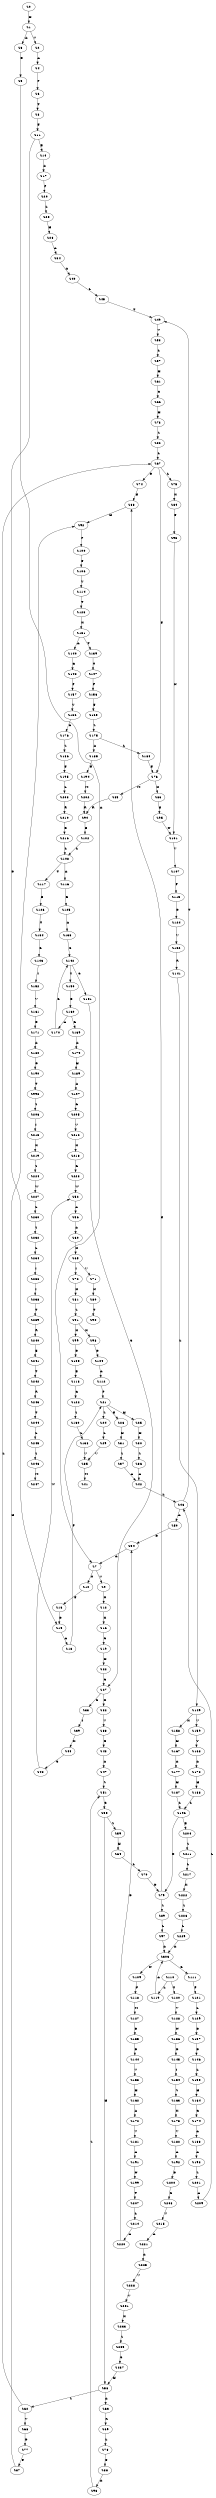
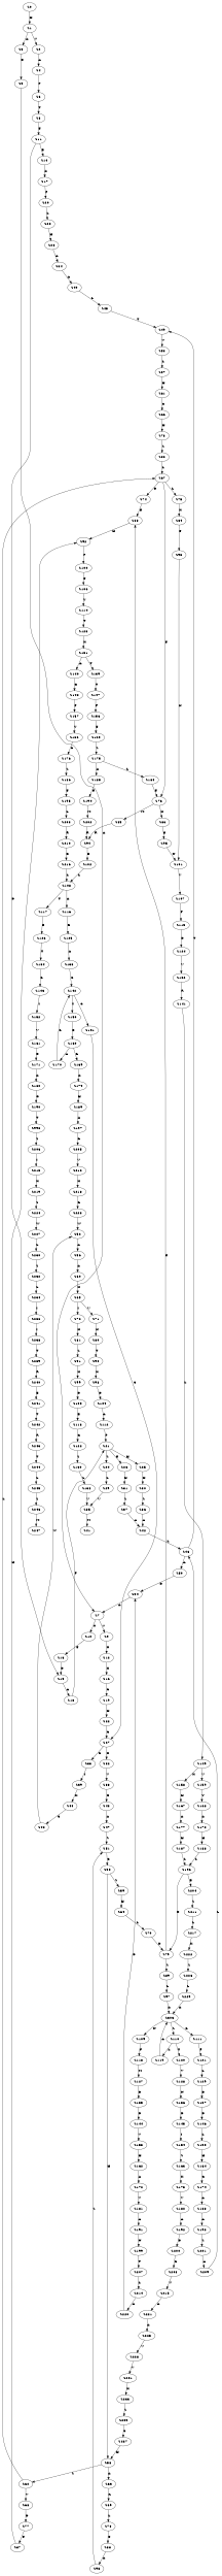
  strict digraph {
    S0
    S1
    S2
    S3
    S4
    S5
    S6
    S7
    S8
    S9
    S10
    S11
    S12
    S13
    S14
    S15
    S16
    S17
    S18
    S19
    S20
    S21
    S22
    S23
    S24
    S25
    S26
    S27
    S28
    S29
    S30
    S31
    S32
    S33
    S34
    S35
    S36
    S37
    S38
    S39
    S40
    S41
    S42
    S43
    S44
    S45
    S46
    S47
    S48
    S49
    S50
    S51
    S52
    S53
    S54
    S55
    S56
    S57
    S58
    S59
    S60
    S61
    S62
    S63
    S64
    S65
    S66
    S67
    S68
    S69
    S70
    S71
    S72
    S73
    S74
    S75
    S76
    S77
    S78
    S79
    S80
    S81
    S82
    S83
    S84
    S85
    S86
    S87
    S88
    S89
    S90
    S91
    S92
    S93
    S94
    S95
    S96
    S97
    S98
    S99
    S100
    S101
    S102
    n104 [label=S303]
    S104
    S105
    S106
    S107
    S108
    S109
    S110
    S111
    S112
    S113
    S114
    S115
    S116
    S117
    S118
    S119
    S120
    S121
    S122
    S123
    S124
    S125
    S126
    S127
    S128
    S129
    S130
    S131
    S132
    S133
    S134
    S135
    S136
    S137
    S138
    S139
    S140
    S141
    S142
    S143
    S144
    S145
    S146
    S147
    S148
    S149
    S150
    S151
    S152
    S153
    S154
    S155
    S156
    S157
    S158
    S159
    S160
    S161
    S162
    S163
    S164
    S165
    S166
    S167
    S168
    S169
    S170
    S171
    S172
    S173
    S174
    S175
    S176
    S177
    S178
    S179
    S180
    S181
    S182
    S183
    S184
    S185
    S186
    S187
    S188
    S189
    S190
    S191
    S192
    S193
    S194
    S195
    S196
    S197
    n199 [label=S998]
    S199
    S200
    S201
    S202
    S203
    S204
    S205
    S206
    S207
    S208
    S209
    S210
    S211
    S212
    S213
    S214
    S215
    S216
    S217
    S218
    S219
    S220
    S221
    S222
    S223
    S224
    S225
    S226
    S227
    S228
    S229
    S230
    S231
    S232
    S233
    S234
    S235
    S236
    S237
    S238
    S239
    S240
    S241
    S242
    S243
    S244
    S245
    S246
    S247
    S0 -> S1 [label=H]
    S1 -> S2 [label=V]
    S1 -> S3 [label=A]
    S2 -> S4 [label=A]
    S3 -> S5 [label=D]
    S4 -> S6 [label=P]
    S5 -> S7 [label=A]
    S6 -> S8 [label=T]
    S7 -> S9 [label=V]
    S7 -> S10 [label=T]
    S8 -> S11 [label=F]
    S9 -> S12 [label=K]
    S10 -> S13 [label=F]
    S11 -> S14 [label=E]
    S11 -> S15 [label=D]
    S12 -> S16 [label=K]
    S13 -> S15 [label=D]
    S14 -> S17 [label=A]
    S15 -> S18 [label=A]
    S16 -> S19 [label=G]
    S17 -> S20 [label=P]
    S18 -> S21 [label=P]
    S19 -> S22 [label=H]
    S20 -> S23 [label=L]
    S21 -> S24 [label=S]
    S21 -> S25 [label=H]
    S21 -> S26 [label=F]
    S22 -> S27 [label=G]
    S23 -> S28 [label=H]
    S24 -> S29 [label=L]
    S25 -> S30 [label=H]
    S26 -> S31 [label=H]
    S27 -> S32 [label=K]
    S27 -> S33 [label=G]
    S28 -> S34 [label=A]
    S29 -> S35 [label=V]
    S30 -> S36 [label=S]
    S31 -> S37 [label=S]
    S32 -> S38 [label=V]
    S33 -> S39 [label=I]
    S34 -> S40 [label=A]
    S35 -> S41 [label=M]
    S36 -> S42 [label=A]
    S37 -> S42 [label=A]
    S38 -> S43 [label=Q]
    S39 -> S44 [label=K]
    S40 -> S45 [label=L]
    S42 -> S46 [label=L]
    S43 -> S47 [label=A]
    S44 -> S48 [label=G]
    S45 -> S49 [label=T]
    S46 -> S49 [label=T]
    S46 -> S50 [label=A]
    S47 -> S51 [label=S]
    S48 -> S52 [label=W]
    S49 -> S53 [label=V]
    S50 -> S54 [label=D]
    S51 -> S55 [label=G]
    S52 -> S56 [label=A]
    S53 -> S57 [label=L]
    S54 -> S7 [label=A]
    S55 -> S58 [label=H]
    S55 -> S59 [label=S]
    S56 -> S60 [label=A]
    S57 -> S61 [label=H]
    S58 -> S62 [label=S]
    S58 -> S63 [label=A]
    S59 -> S64 [label=H]
    S60 -> S65 [label=K]
    S61 -> S66 [label=C]
    S62 -> S67 [label=L]
    S62 -> S68 [label=V]
    S63 -> S69 [label=R]
    S64 -> S70 [label=L]
    S65 -> S71 [label=V]
    S65 -> S72 [label=I]
    S66 -> S73 [label=H]
    S67 -> S74 [label=D]
    S67 -> S75 [label=L]
    S67 -> S76 [label=F]
    S68 -> S77 [label=D]
    S69 -> S78 [label=L]
    S70 -> S79 [label=D]
    S71 -> S80 [label=N]
    S72 -> S81 [label=N]
    S73 -> S82 [label=S]
    S74 -> S83 [label=F]
    S75 -> S84 [label=K]
    S76 -> S85 [label=M]
    S76 -> S86 [label=K]
    S77 -> S87 [label=F]
    S78 -> S88 [label=Q]
    S79 -> S83 [label=F]
    S79 -> S89 [label=S]
    S80 -> S90 [label=T]
    S81 -> S91 [label=S]
    S82 -> S67 [label=L]
    S83 -> S92 [label=H]
    S84 -> S93 [label=F]
    S85 -> S94 [label=R]
    S86 -> S95 [label=F]
    S87 -> S92 [label=H]
    S88 -> S96 [label=A]
    S89 -> S97 [label=L]
-   S91 -> S98 [label=K]
+   S90 -> S98 [label=K]
    S91 -> S99 [label=K]
    S92 -> S100 [label=P]
    S93 -> S101 [label=N]
    S94 -> S102 [label=E]
    S95 -> S101 [label=N]
    S96 -> S51 [label=S]
    S97 -> n104 [label=A]
    S98 -> S104 [label=D]
    S99 -> S105 [label=D]
    S100 -> S106 [label=F]
    S101 -> S107 [label=V]
    S102 -> S108 [label=L]
    n104 -> S109 [label=N]
+   n104 -> S110 [label=S]
    n104 -> S111 [label=G]
    S104 -> S112 [label=A]
    S105 -> S113 [label=E]
    S106 -> S114 [label=Y]
    S107 -> S115 [label=P]
    S108 -> S116 [label=A]
    S108 -> S117 [label=T]
    S109 -> S118 [label=P]
    S110 -> S119 [label=L]
    S110 -> S120 [label=T]
    S111 -> S121 [label=P]
    S112 -> S21 [label=P]
    S113 -> S122 [label=G]
    S114 -> S123 [label=T]
    S115 -> S124 [label=D]
    S116 -> S125 [label=E]
    S117 -> S126 [label=E]
    S118 -> S127 [label=M]
    S119 -> n104 [label=A]
    S120 -> S128 [label=V]
    S121 -> S129 [label=L]
    S122 -> S130 [label=S]
    S123 -> S131 [label=K]
    S124 -> S132 [label=V]
    S125 -> S133 [label=A]
    S126 -> S134 [label=T]
    S127 -> S135 [label=D]
    S128 -> S136 [label=N]
    S129 -> S137 [label=D]
    S130 -> S138 [label=L]
    S131 -> S139 [label=T]
    S131 -> S140 [label=A]
    S132 -> S141 [label=R]
    S133 -> S142 [label=G]
    S134 -> S143 [label=G]
    S135 -> S144 [label=D]
    S136 -> S145 [label=D]
    S137 -> S146 [label=D]
    S138 -> S35 [label=V]
    S139 -> S147 [label=T]
    S140 -> S148 [label=Q]
    S141 -> S149 [label=L]
    S142 -> S150 [label=Y]
    S142 -> S151 [label=C]
    S143 -> S152 [label=I]
    S144 -> S153 [label=V]
    S145 -> S154 [label=I]
    S146 -> S155 [label=L]
    S147 -> S156 [label=P]
    S148 -> S157 [label=P]
    S149 -> S158 [label=K]
    S149 -> S159 [label=V]
    S150 -> S160 [label=E]
    S151 -> S27 [label=G]
    S152 -> S161 [label=V]
    S153 -> S162 [label=H]
    S154 -> S163 [label=S]
    S155 -> S164 [label=H]
    S156 -> S165 [label=F]
    S157 -> S166 [label=Y]
    S158 -> S167 [label=H]
    S159 -> S168 [label=Y]
    S160 -> S169 [label=G]
    S160 -> S170 [label=A]
    S161 -> S171 [label=D]
    S162 -> S172 [label=A]
    S163 -> S173 [label=K]
    S164 -> S174 [label=G]
    S165 -> S175 [label=S]
    S166 -> S176 [label=C]
    S167 -> S177 [label=A]
    S168 -> S178 [label=A]
    S169 -> S179 [label=A]
    S170 -> S142 [label=G]
    S171 -> S180 [label=A]
    S172 -> S181 [label=V]
    S173 -> S182 [label=V]
    S174 -> S183 [label=A]
    S175 -> S184 [label=L]
    S175 -> S185 [label=A]
    S176 -> S186 [label=S]
    S177 -> S187 [label=H]
    S178 -> S188 [label=H]
    S179 -> S189 [label=H]
    S180 -> S190 [label=Q]
    S181 -> S191 [label=A]
    S182 -> S192 [label=A]
    S183 -> S193 [label=A]
    S184 -> S76 [label=F]
    S185 -> S194 [label=F]
    S186 -> S195 [label=F]
    S187 -> S196 [label=L]
    S188 -> S196 [label=L]
    S189 -> S197 [label=A]
    S190 -> n199 [label=T]
    S191 -> S199 [label=N]
    S192 -> S200 [label=D]
    S193 -> S201 [label=S]
    S194 -> S202 [label=M]
    S195 -> S203 [label=L]
    S196 -> S79 [label=D]
    S196 -> S204 [label=E]
    S197 -> S205 [label=G]
    n199 -> S206 [label=S]
    S199 -> S207 [label=T]
    S200 -> S208 [label=G]
    S201 -> S209 [label=A]
    S202 -> S94 [label=R]
    S203 -> S210 [label=R]
    S204 -> S211 [label=S]
    S205 -> S212 [label=V]
    S206 -> S213 [label=I]
    S207 -> S214 [label=L]
    S208 -> S215 [label=V]
    S209 -> S46 [label=L]
    S210 -> S216 [label=E]
    S211 -> S217 [label=L]
    S212 -> S218 [label=K]
    S213 -> S219 [label=K]
    S214 -> S220 [label=A]
    S215 -> S221 [label=A]
    S216 -> S108 [label=L]
    S217 -> S222 [label=K]
    S218 -> S223 [label=G]
    S219 -> S224 [label=S]
    S220 -> S54 [label=D]
    S221 -> S225 [label=A]
    S222 -> S226 [label=S]
    S223 -> S52 [label=W]
    S224 -> S227 [label=W]
    S225 -> S228 [label=V]
    S226 -> S229 [label=L]
    S227 -> S230 [label=L]
    S228 -> S231 [label=V]
    S229 -> n104 [label=A]
    S230 -> S232 [label=S]
    S231 -> S233 [label=K]
    S232 -> S234 [label=L]
    S233 -> S235 [label=S]
    S234 -> S236 [label=I]
    S235 -> S237 [label=G]
    S236 -> S238 [label=I]
    S237 -> S58 [label=H]
    S238 -> S239 [label=T]
    S239 -> S240 [label=R]
    S240 -> S241 [label=E]
    S241 -> S242 [label=T]
    S242 -> S243 [label=R]
    S243 -> S244 [label=T]
    S244 -> S245 [label=L]
    S245 -> S246 [label=S]
    S246 -> S247 [label=M]
  }
